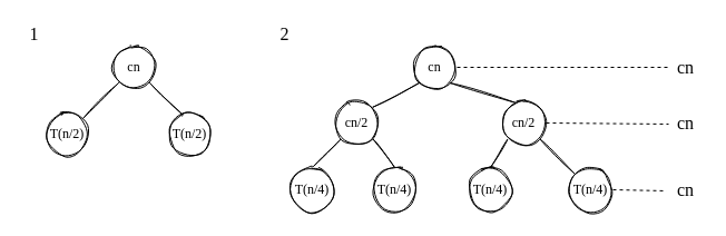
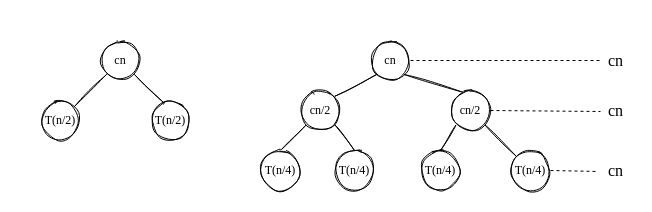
  <mxCell id="0" />
  <mxCell id="1" parent="0" />
  <mxCell id="2" style="edgeStyle=none;orthogonalLoop=1;jettySize=auto;html=1;exitX=0;exitY=1;exitDx=0;exitDy=0;entryX=1;entryY=0;entryDx=0;entryDy=0;endArrow=none;endFill=0;sketch=1;fontFamily=Comic Sans MS;" edge="1" parent="1" source="4" target="5"><mxGeometry relative="1" as="geometry" /></mxCell>
  <mxCell id="3" style="edgeStyle=none;orthogonalLoop=1;jettySize=auto;html=1;exitX=1;exitY=1;exitDx=0;exitDy=0;entryX=0.325;entryY=0.05;entryDx=0;entryDy=0;sketch=1;endArrow=none;endFill=0;fontFamily=Comic Sans MS;entryPerimeter=0;" edge="1" parent="1" source="4" target="6"><mxGeometry relative="1" as="geometry" /></mxCell>
  <mxCell id="4" value="&lt;font&gt;cn&lt;/font&gt;" style="ellipse;whiteSpace=wrap;html=1;aspect=fixed;sketch=1;fontFamily=Comic Sans MS;" parent="1" vertex="1"><mxGeometry x="100" y="40" width="40" height="40" as="geometry" /></mxCell>
  <mxCell id="5" value="&lt;font&gt;T(n/2)&lt;/font&gt;" style="ellipse;whiteSpace=wrap;html=1;aspect=fixed;sketch=1;fontFamily=Comic Sans MS;" parent="1" vertex="1"><mxGeometry x="40" y="100" width="40" height="40" as="geometry" /></mxCell>
  <mxCell id="6" value="T(n/2)" style="ellipse;whiteSpace=wrap;html=1;aspect=fixed;sketch=1;fontFamily=Comic Sans MS;" vertex="1" parent="1"><mxGeometry x="150" y="100" width="40" height="40" as="geometry" /></mxCell>
- <mxCell id="7" value="1" style="text;html=1;align=center;verticalAlign=middle;resizable=0;points=[];autosize=1;fontSize=16;fontFamily=Comic Sans MS;" vertex="1" parent="1"><mxGeometry x="20" y="20" width="20" height="20" as="geometry" /></mxCell>
- <mxCell id="8" value="2" style="text;html=1;align=center;verticalAlign=middle;resizable=0;points=[];autosize=1;fontSize=16;fontFamily=Comic Sans MS;" vertex="1" parent="1"><mxGeometry x="240" y="20" width="30" height="20" as="geometry" /></mxCell>
  <mxCell id="9" style="edgeStyle=none;orthogonalLoop=1;jettySize=auto;html=1;exitX=0;exitY=1;exitDx=0;exitDy=0;entryX=1;entryY=0;entryDx=0;entryDy=0;endArrow=none;endFill=0;sketch=1;fontFamily=Comic Sans MS;" edge="1" parent="1" source="12" target="15"><mxGeometry relative="1" as="geometry" /></mxCell>
  <mxCell id="10" style="edgeStyle=none;orthogonalLoop=1;jettySize=auto;html=1;exitX=1;exitY=1;exitDx=0;exitDy=0;entryX=0.325;entryY=0.05;entryDx=0;entryDy=0;sketch=1;endArrow=none;endFill=0;fontFamily=Comic Sans MS;entryPerimeter=0;" edge="1" parent="1" source="12" target="18"><mxGeometry relative="1" as="geometry" /></mxCell>
  <mxCell id="11" style="edgeStyle=none;rounded=0;sketch=0;orthogonalLoop=1;jettySize=auto;html=1;exitX=1;exitY=0.5;exitDx=0;exitDy=0;endArrow=none;endFill=0;fontFamily=Comic Sans MS;fontSize=16;dashed=1;" edge="1" parent="1" source="12" target="23"><mxGeometry relative="1" as="geometry" /></mxCell>
  <mxCell id="12" value="&lt;font&gt;cn&lt;/font&gt;" style="ellipse;whiteSpace=wrap;html=1;aspect=fixed;sketch=1;fontFamily=Comic Sans MS;" vertex="1" parent="1"><mxGeometry x="370" y="40" width="40" height="40" as="geometry" /></mxCell>
  <mxCell id="13" style="edgeStyle=none;rounded=0;sketch=1;orthogonalLoop=1;jettySize=auto;html=1;exitX=0;exitY=1;exitDx=0;exitDy=0;entryX=0.5;entryY=0;entryDx=0;entryDy=0;endArrow=none;endFill=0;fontFamily=Comic Sans MS;fontSize=16;" edge="1" parent="1" source="15" target="19"><mxGeometry relative="1" as="geometry" /></mxCell>
  <mxCell id="14" style="edgeStyle=none;rounded=0;sketch=1;orthogonalLoop=1;jettySize=auto;html=1;exitX=1;exitY=1;exitDx=0;exitDy=0;entryX=0.5;entryY=0;entryDx=0;entryDy=0;endArrow=none;endFill=0;fontFamily=Comic Sans MS;fontSize=16;" edge="1" parent="1" source="15" target="22"><mxGeometry relative="1" as="geometry" /></mxCell>
  <mxCell id="15" value="cn/2" style="ellipse;whiteSpace=wrap;html=1;aspect=fixed;sketch=1;fontFamily=Comic Sans MS;" vertex="1" parent="1"><mxGeometry x="300" y="90" width="40" height="40" as="geometry" /></mxCell>
  <mxCell id="16" style="edgeStyle=none;rounded=0;sketch=1;orthogonalLoop=1;jettySize=auto;html=1;exitX=0;exitY=1;exitDx=0;exitDy=0;entryX=0.5;entryY=0;entryDx=0;entryDy=0;endArrow=none;endFill=0;fontFamily=Comic Sans MS;fontSize=16;" edge="1" parent="1" source="18" target="20"><mxGeometry relative="1" as="geometry" /></mxCell>
  <mxCell id="17" style="edgeStyle=none;rounded=0;sketch=1;orthogonalLoop=1;jettySize=auto;html=1;exitX=1;exitY=1;exitDx=0;exitDy=0;endArrow=none;endFill=0;fontFamily=Comic Sans MS;fontSize=16;" edge="1" parent="1" source="18" target="21"><mxGeometry relative="1" as="geometry" /></mxCell>
  <mxCell id="18" value="cn/2" style="ellipse;whiteSpace=wrap;html=1;aspect=fixed;sketch=1;fontFamily=Comic Sans MS;" vertex="1" parent="1"><mxGeometry x="450" y="90" width="40" height="40" as="geometry" /></mxCell>
  <mxCell id="19" value="T(n/4)" style="ellipse;whiteSpace=wrap;html=1;aspect=fixed;sketch=1;fontFamily=Comic Sans MS;" vertex="1" parent="1"><mxGeometry x="260" y="150" width="40" height="40" as="geometry" /></mxCell>
  <mxCell id="20" value="T(n/4)" style="ellipse;whiteSpace=wrap;html=1;aspect=fixed;sketch=1;fontFamily=Comic Sans MS;" vertex="1" parent="1"><mxGeometry x="420" y="150" width="40" height="40" as="geometry" /></mxCell>
  <mxCell id="21" value="T(n/4)" style="ellipse;whiteSpace=wrap;html=1;aspect=fixed;sketch=1;fontFamily=Comic Sans MS;" vertex="1" parent="1"><mxGeometry x="510" y="150" width="40" height="40" as="geometry" /></mxCell>
  <mxCell id="22" value="T(n/4)" style="ellipse;whiteSpace=wrap;html=1;aspect=fixed;sketch=1;fontFamily=Comic Sans MS;" vertex="1" parent="1"><mxGeometry x="334" y="150" width="40" height="40" as="geometry" /></mxCell>
  <mxCell id="23" value="cn" style="text;html=1;align=center;verticalAlign=middle;resizable=0;points=[];autosize=1;fontSize=16;fontFamily=Comic Sans MS;" vertex="1" parent="1"><mxGeometry x="600" y="50" width="30" height="20" as="geometry" /></mxCell>
  <mxCell id="24" value="cn" style="text;html=1;align=center;verticalAlign=middle;resizable=0;points=[];autosize=1;fontSize=16;fontFamily=Comic Sans MS;" vertex="1" parent="1"><mxGeometry x="600" y="100" width="30" height="20" as="geometry" /></mxCell>
  <mxCell id="25" value="cn" style="text;html=1;align=center;verticalAlign=middle;resizable=0;points=[];autosize=1;fontSize=16;fontFamily=Comic Sans MS;" vertex="1" parent="1"><mxGeometry x="600" y="160" width="30" height="20" as="geometry" /></mxCell>
  <mxCell id="26" style="rounded=0;sketch=0;orthogonalLoop=1;jettySize=auto;html=1;exitX=1;exitY=0.5;exitDx=0;exitDy=0;endArrow=none;endFill=0;fontFamily=Comic Sans MS;fontSize=16;entryX=0;entryY=0.55;entryDx=0;entryDy=0;entryPerimeter=0;dashed=1;" edge="1" parent="1" source="18" target="24"><mxGeometry relative="1" as="geometry"><mxPoint x="420" y="70" as="sourcePoint" /><mxPoint x="610" y="70" as="targetPoint" /></mxGeometry></mxCell>
  <mxCell id="27" style="rounded=0;sketch=0;orthogonalLoop=1;jettySize=auto;html=1;exitX=1;exitY=0.5;exitDx=0;exitDy=0;endArrow=none;endFill=0;fontFamily=Comic Sans MS;fontSize=16;dashed=1;" edge="1" parent="1" source="21"><mxGeometry relative="1" as="geometry"><mxPoint x="500" y="120" as="sourcePoint" /><mxPoint x="598" y="171" as="targetPoint" /></mxGeometry></mxCell>
